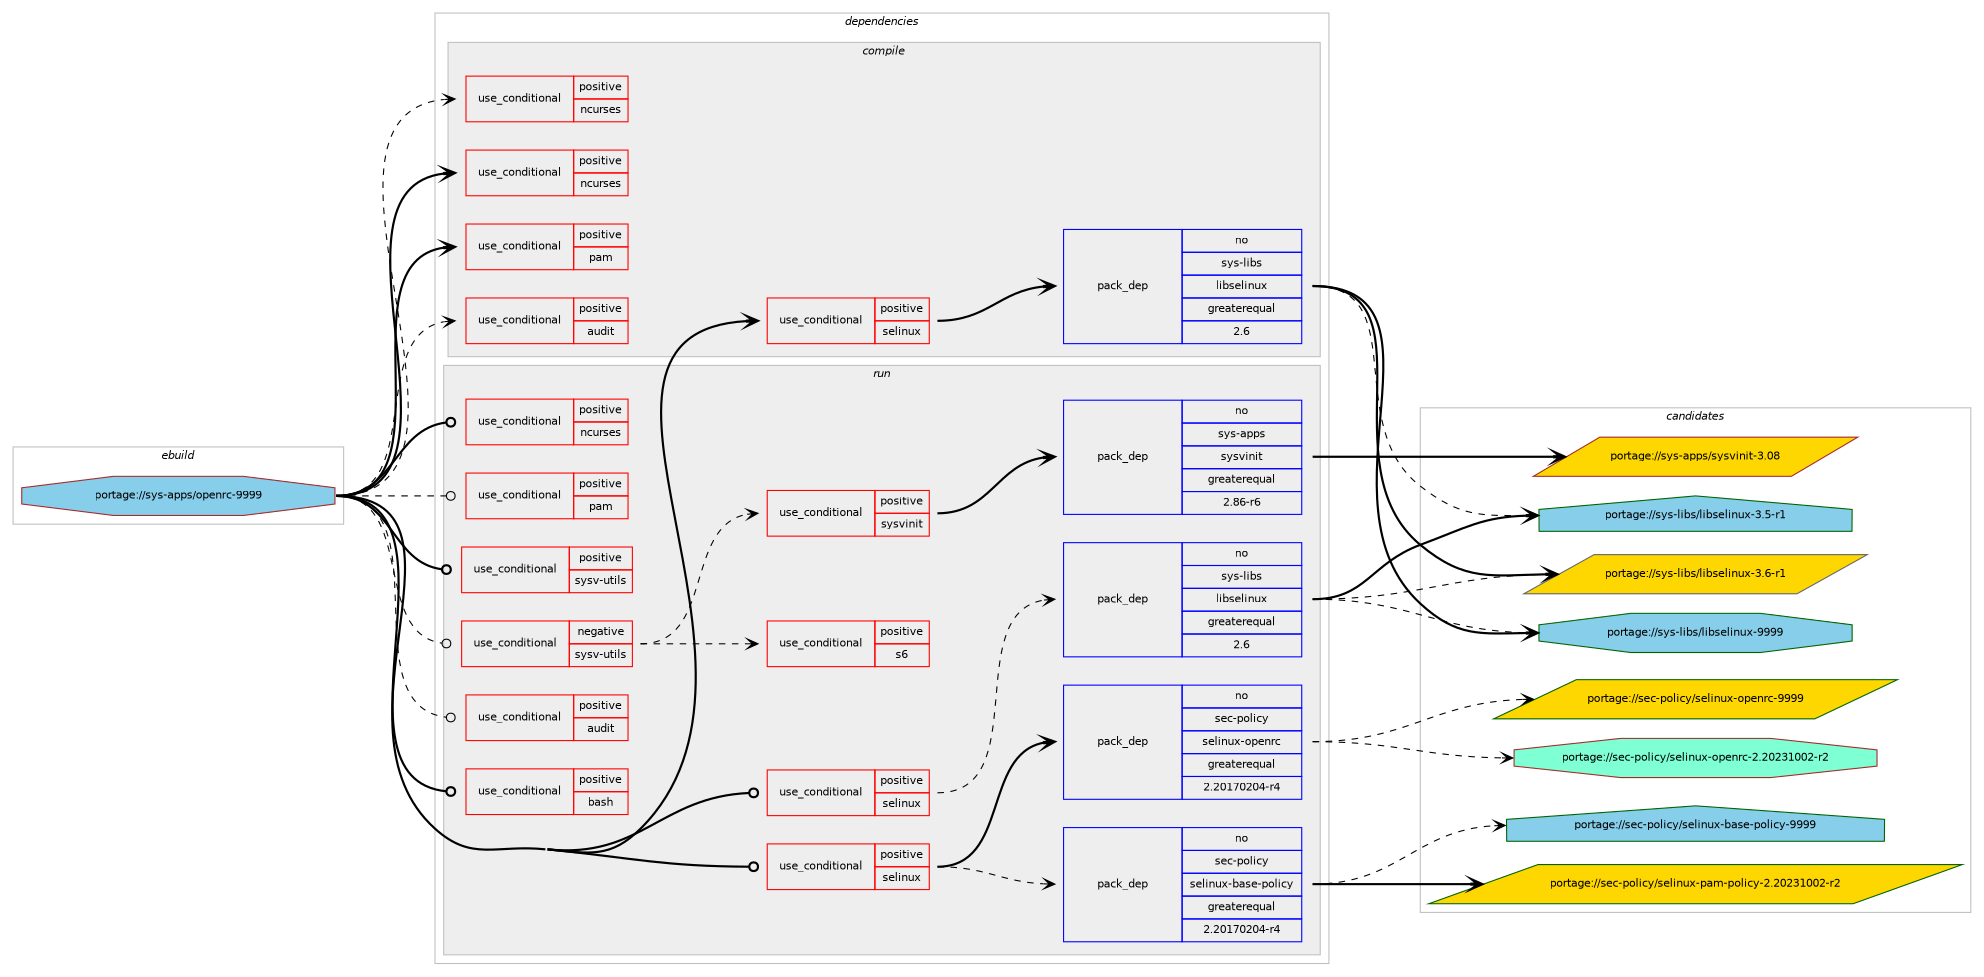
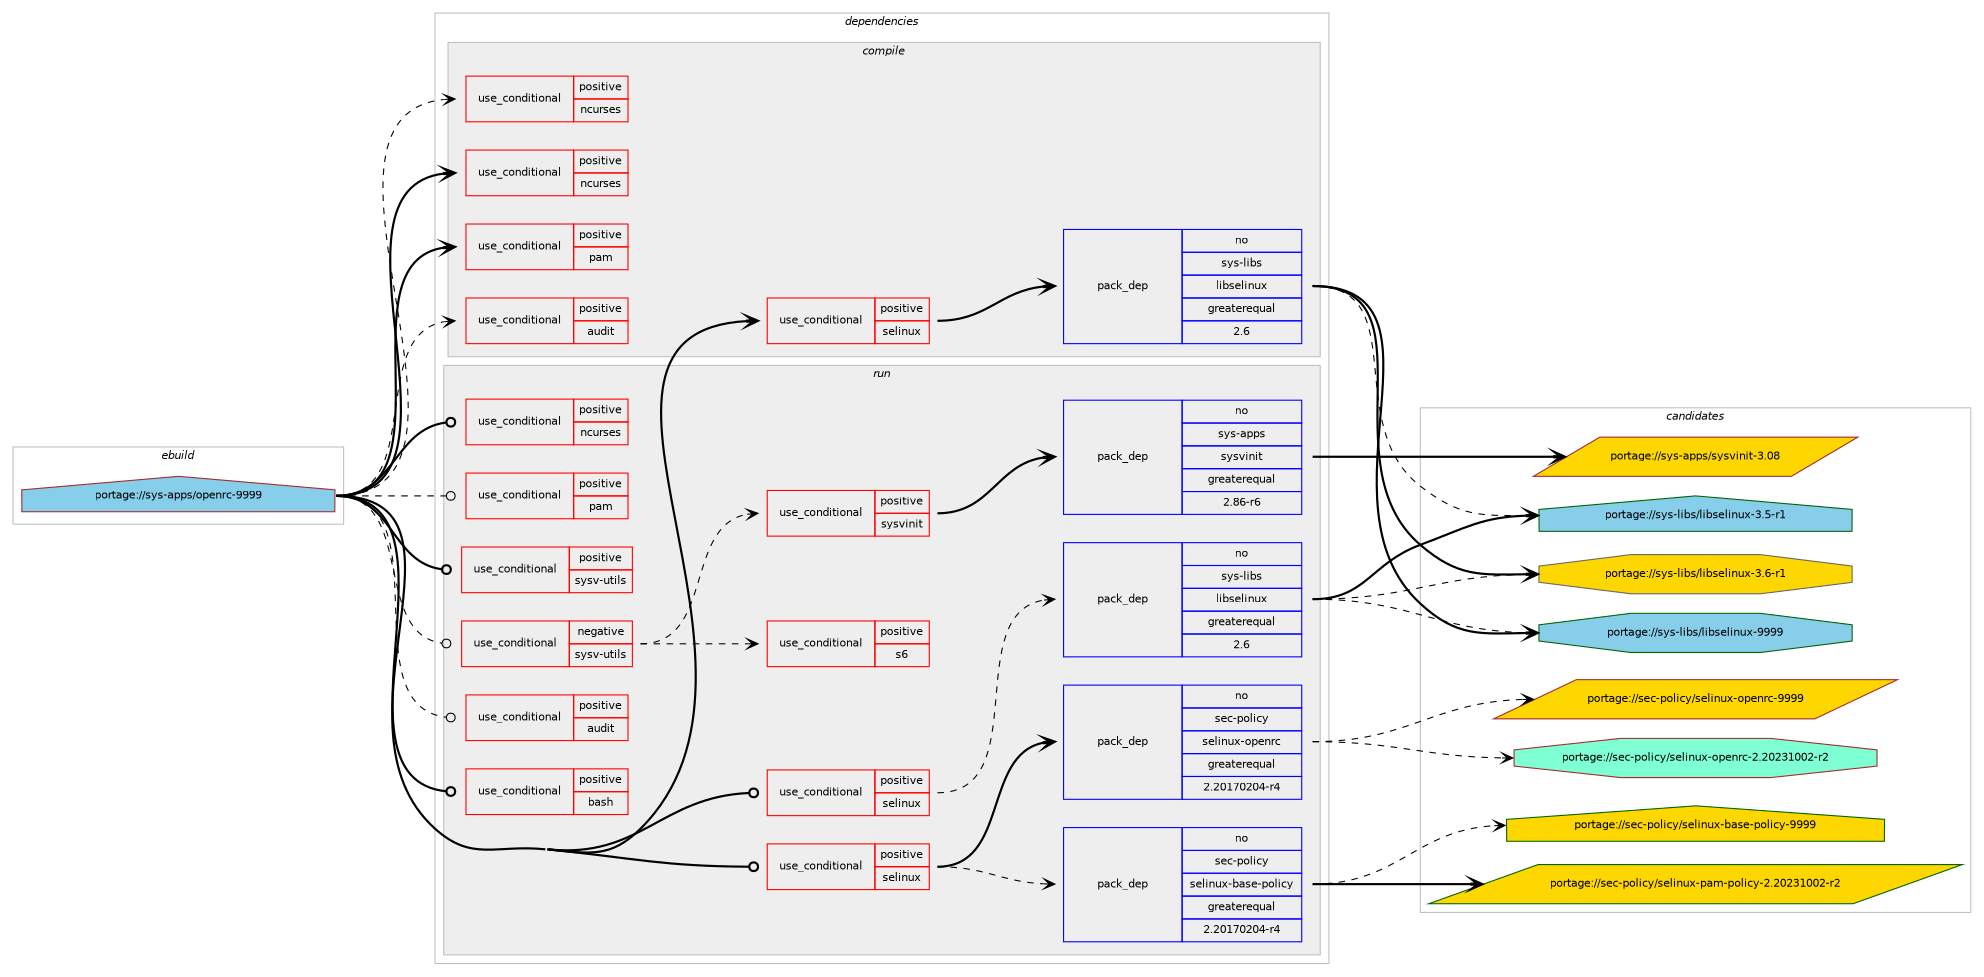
  digraph {
    compound=true
    concentrate=true
    fontname=Helvetica
    fontsize=10
    newrank=true
    rankdir=LR
    ranksep=1.5
    node [color=red fontname=Helvetica fontsize=10 shape=none]
    edge [arrowhead=vee headport=w style=bold tailport=e weight=20]
-   n1 [color=brown fillcolor=skyblue label="portage://sys-apps/openrc-9999" shape=octagon style=filled width=4]
+   n1 [color=brown fillcolor=skyblue label="portage://sys-apps/openrc-9999" shape=house style=filled width=4]
    n2 [label=<<TABLE BORDER="0" CELLBORDER="1" CELLSPACING="0" CELLPADDING="4"><TR><TD ROWSPAN="3" CELLPADDING="10">use_conditional</TD></TR><TR><TD>positive</TD></TR><TR><TD>audit</TD></TR></TABLE>>]
    n3 [label=<<TABLE BORDER="0" CELLBORDER="1" CELLSPACING="0" CELLPADDING="4"><TR><TD ROWSPAN="3" CELLPADDING="10">use_conditional</TD></TR><TR><TD>positive</TD></TR><TR><TD>ncurses</TD></TR></TABLE>>]
    n4 [label=<<TABLE BORDER="0" CELLBORDER="1" CELLSPACING="0" CELLPADDING="4"><TR><TD ROWSPAN="3" CELLPADDING="10">use_conditional</TD></TR><TR><TD>positive</TD></TR><TR><TD>ncurses</TD></TR></TABLE>>]
    n5 [label=<<TABLE BORDER="0" CELLBORDER="1" CELLSPACING="0" CELLPADDING="4"><TR><TD ROWSPAN="3" CELLPADDING="10">use_conditional</TD></TR><TR><TD>positive</TD></TR><TR><TD>pam</TD></TR></TABLE>>]
    n6 [color=blue label=<<TABLE BORDER="0" CELLBORDER="1" CELLSPACING="0" CELLPADDING="4" WIDTH="220"><TR><TD ROWSPAN="6" CELLPADDING="30">pack_dep</TD></TR><TR><TD WIDTH="110">no</TD></TR><TR><TD>sys-libs</TD></TR><TR><TD>libselinux</TD></TR><TR><TD>greaterequal</TD></TR><TR><TD>2.6</TD></TR></TABLE>>]
    n7 [label=<<TABLE BORDER="0" CELLBORDER="1" CELLSPACING="0" CELLPADDING="4"><TR><TD ROWSPAN="3" CELLPADDING="10">use_conditional</TD></TR><TR><TD>positive</TD></TR><TR><TD>selinux</TD></TR></TABLE>>]
    n8 [color=blue label=<<TABLE BORDER="0" CELLBORDER="1" CELLSPACING="0" CELLPADDING="4" WIDTH="220"><TR><TD ROWSPAN="6" CELLPADDING="30">pack_dep</TD></TR><TR><TD WIDTH="110">no</TD></TR><TR><TD>sys-apps</TD></TR><TR><TD>sysvinit</TD></TR><TR><TD>greaterequal</TD></TR><TR><TD>2.86-r6</TD></TR></TABLE>>]
    n9 [label=<<TABLE BORDER="0" CELLBORDER="1" CELLSPACING="0" CELLPADDING="4"><TR><TD ROWSPAN="3" CELLPADDING="10">use_conditional</TD></TR><TR><TD>positive</TD></TR><TR><TD>sysvinit</TD></TR></TABLE>>]
    n10 [label=<<TABLE BORDER="0" CELLBORDER="1" CELLSPACING="0" CELLPADDING="4"><TR><TD ROWSPAN="3" CELLPADDING="10">use_conditional</TD></TR><TR><TD>positive</TD></TR><TR><TD>s6</TD></TR></TABLE>>]
    n11 [label=<<TABLE BORDER="0" CELLBORDER="1" CELLSPACING="0" CELLPADDING="4"><TR><TD ROWSPAN="3" CELLPADDING="10">use_conditional</TD></TR><TR><TD>negative</TD></TR><TR><TD>sysv-utils</TD></TR></TABLE>>]
    n12 [label=<<TABLE BORDER="0" CELLBORDER="1" CELLSPACING="0" CELLPADDING="4"><TR><TD ROWSPAN="3" CELLPADDING="10">use_conditional</TD></TR><TR><TD>positive</TD></TR><TR><TD>audit</TD></TR></TABLE>>]
    n13 [label=<<TABLE BORDER="0" CELLBORDER="1" CELLSPACING="0" CELLPADDING="4"><TR><TD ROWSPAN="3" CELLPADDING="10">use_conditional</TD></TR><TR><TD>positive</TD></TR><TR><TD>bash</TD></TR></TABLE>>]
    n14 [label=<<TABLE BORDER="0" CELLBORDER="1" CELLSPACING="0" CELLPADDING="4"><TR><TD ROWSPAN="3" CELLPADDING="10">use_conditional</TD></TR><TR><TD>positive</TD></TR><TR><TD>ncurses</TD></TR></TABLE>>]
    n15 [label=<<TABLE BORDER="0" CELLBORDER="1" CELLSPACING="0" CELLPADDING="4"><TR><TD ROWSPAN="3" CELLPADDING="10">use_conditional</TD></TR><TR><TD>positive</TD></TR><TR><TD>pam</TD></TR></TABLE>>]
    n16 [color=blue label=<<TABLE BORDER="0" CELLBORDER="1" CELLSPACING="0" CELLPADDING="4" WIDTH="220"><TR><TD ROWSPAN="6" CELLPADDING="30">pack_dep</TD></TR><TR><TD WIDTH="110">no</TD></TR><TR><TD>sec-policy</TD></TR><TR><TD>selinux-base-policy</TD></TR><TR><TD>greaterequal</TD></TR><TR><TD>2.20170204-r4</TD></TR></TABLE>>]
    n17 [color=blue label=<<TABLE BORDER="0" CELLBORDER="1" CELLSPACING="0" CELLPADDING="4" WIDTH="220"><TR><TD ROWSPAN="6" CELLPADDING="30">pack_dep</TD></TR><TR><TD WIDTH="110">no</TD></TR><TR><TD>sec-policy</TD></TR><TR><TD>selinux-openrc</TD></TR><TR><TD>greaterequal</TD></TR><TR><TD>2.20170204-r4</TD></TR></TABLE>>]
    n18 [label=<<TABLE BORDER="0" CELLBORDER="1" CELLSPACING="0" CELLPADDING="4"><TR><TD ROWSPAN="3" CELLPADDING="10">use_conditional</TD></TR><TR><TD>positive</TD></TR><TR><TD>selinux</TD></TR></TABLE>>]
    n19 [color=blue label=<<TABLE BORDER="0" CELLBORDER="1" CELLSPACING="0" CELLPADDING="4" WIDTH="220"><TR><TD ROWSPAN="6" CELLPADDING="30">pack_dep</TD></TR><TR><TD WIDTH="110">no</TD></TR><TR><TD>sys-libs</TD></TR><TR><TD>libselinux</TD></TR><TR><TD>greaterequal</TD></TR><TR><TD>2.6</TD></TR></TABLE>>]
    n20 [label=<<TABLE BORDER="0" CELLBORDER="1" CELLSPACING="0" CELLPADDING="4"><TR><TD ROWSPAN="3" CELLPADDING="10">use_conditional</TD></TR><TR><TD>positive</TD></TR><TR><TD>selinux</TD></TR></TABLE>>]
    n21 [label=<<TABLE BORDER="0" CELLBORDER="1" CELLSPACING="0" CELLPADDING="4"><TR><TD ROWSPAN="3" CELLPADDING="10">use_conditional</TD></TR><TR><TD>positive</TD></TR><TR><TD>sysv-utils</TD></TR></TABLE>>]
    n22 [color=darkgreen fillcolor=skyblue label="portage://sys-libs/libselinux-3.5-r1" shape=house style=filled width=4]
-   n23 [color=gray40 fillcolor=gold label="portage://sys-libs/libselinux-3.6-r1" shape=parallelogram style=filled width=4]
+   n23 [color=gray40 fillcolor=gold label="portage://sys-libs/libselinux-3.6-r1" shape=octagon style=filled width=4]
    n24 [color=darkgreen fillcolor=skyblue label="portage://sys-libs/libselinux-9999" shape=octagon style=filled width=4]
    n25 [color=brown fillcolor=gold label="portage://sys-apps/sysvinit-3.08" shape=parallelogram style=filled width=4]
    n26 [color=darkgreen fillcolor=gold label="portage://sec-policy/selinux-pam-policy-2.20231002-r2" shape=parallelogram style=filled width=4]
-   n27 [color=darkgreen fillcolor=skyblue label="portage://sec-policy/selinux-base-policy-9999" shape=house style=filled width=4]
+   n27 [color=darkgreen fillcolor=gold label="portage://sec-policy/selinux-base-policy-9999" shape=house style=filled width=4]
    n28 [color=brown fillcolor=aquamarine label="portage://sec-policy/selinux-openrc-2.20231002-r2" shape=octagon style=filled width=4]
-   n29 [color=darkgreen fillcolor=gold label="portage://sec-policy/selinux-openrc-9999" shape=parallelogram style=filled width=4]
+   n29 [color=brown fillcolor=gold label="portage://sec-policy/selinux-openrc-9999" shape=parallelogram style=filled width=4]
    subgraph cluster_1 {
      color=gray
      label=<<i>ebuild</i>>
      rank=same
      n1
    }
    subgraph cluster_2 {
      color=gray
      label=<<i>dependencies</i>>
      subgraph cluster_3 {
        color=gray
        fillcolor="#eeeeee"
        label=<<i>compile</i>>
        style=filled
        subgraph sub_4 {
          color=gray
          fillcolor="#eeeeee"
          label=<<i>compile</i>>
          style=filled
          n2
        }
        subgraph sub_5 {
          color=gray
          fillcolor="#eeeeee"
          label=<<i>compile</i>>
          style=filled
          n3
        }
        subgraph sub_6 {
          color=gray
          fillcolor="#eeeeee"
          label=<<i>compile</i>>
          style=filled
          n4
        }
        subgraph sub_7 {
          color=gray
          fillcolor="#eeeeee"
          label=<<i>compile</i>>
          style=filled
          n5
        }
        subgraph sub_8 {
          color=gray
          fillcolor="#eeeeee"
          label=<<i>compile</i>>
          style=filled
          n7
          subgraph sub_9 {
            color=gray
            fillcolor="#eeeeee"
            label=<<i>compile</i>>
            style=filled
            n6
          }
        }
      }
      subgraph cluster_10 {
        color=gray
        fillcolor="#eeeeee"
        label=<<i>compile and run</i>>
        style=filled
      }
      subgraph cluster_11 {
        color=gray
        fillcolor="#eeeeee"
        label=<<i>run</i>>
        style=filled
        subgraph sub_12 {
          color=gray
          fillcolor="#eeeeee"
          label=<<i>run</i>>
          style=filled
          n11
          subgraph sub_13 {
            color=gray
            fillcolor="#eeeeee"
            label=<<i>run</i>>
            style=filled
            n9
            subgraph sub_14 {
              color=gray
              fillcolor="#eeeeee"
              label=<<i>run</i>>
              style=filled
              n8
            }
          }
          subgraph sub_15 {
            color=gray
            fillcolor="#eeeeee"
            label=<<i>run</i>>
            style=filled
            n10
          }
        }
        subgraph sub_16 {
          color=gray
          fillcolor="#eeeeee"
          label=<<i>run</i>>
          style=filled
          n12
        }
        subgraph sub_17 {
          color=gray
          fillcolor="#eeeeee"
          label=<<i>run</i>>
          style=filled
          n13
        }
        subgraph sub_18 {
          color=gray
          fillcolor="#eeeeee"
          label=<<i>run</i>>
          style=filled
          n14
        }
        subgraph sub_19 {
          color=gray
          fillcolor="#eeeeee"
          label=<<i>run</i>>
          style=filled
          n15
        }
        subgraph sub_20 {
          color=gray
          fillcolor="#eeeeee"
          label=<<i>run</i>>
          style=filled
          n18
          subgraph sub_21 {
            color=gray
            fillcolor="#eeeeee"
            label=<<i>run</i>>
            style=filled
            n16
          }
          subgraph sub_22 {
            color=gray
            fillcolor="#eeeeee"
            label=<<i>run</i>>
            style=filled
            n17
          }
        }
        subgraph sub_23 {
          color=gray
          fillcolor="#eeeeee"
          label=<<i>run</i>>
          style=filled
          n20
          subgraph sub_24 {
            color=gray
            fillcolor="#eeeeee"
            label=<<i>run</i>>
            style=filled
            n19
          }
        }
        subgraph sub_25 {
          color=gray
          fillcolor="#eeeeee"
          label=<<i>run</i>>
          style=filled
          n21
        }
      }
    }
    subgraph cluster_26 {
      color=gray
      label=<<i>candidates</i>>
      rank=same
      subgraph sub_27 {
        color=black
        label=<<i>candidates</i>>
        nodesep=1
        rank=same
        n22
        n23
        n24
      }
      subgraph sub_28 {
        color=black
        label=<<i>candidates</i>>
        nodesep=1
        rank=same
        n25
      }
      subgraph sub_29 {
        color=black
        label=<<i>candidates</i>>
        nodesep=1
        rank=same
        n26
        n27
      }
      subgraph sub_30 {
        color=black
        label=<<i>candidates</i>>
        nodesep=1
        rank=same
        n28
        n29
      }
      subgraph sub_31 {
        color=black
        label=<<i>candidates</i>>
        nodesep=1
        rank=same
        n22
        n23
        n24
      }
    }
    n1 -> n2 [style=dashed]
    n1 -> n3 [style=dashed]
    n1 -> n4
    n1 -> n5
    n1 -> n7
    n1 -> n11 [arrowhead=odot style=dashed]
    n1 -> n12 [arrowhead=odot style=dashed]
    n1 -> n13 [arrowhead=odot]
    n1 -> n14 [arrowhead=odot]
    n1 -> n15 [arrowhead=odot style=dashed]
    n1 -> n18 [arrowhead=odot]
    n1 -> n20 [arrowhead=odot]
    n1 -> n21 [arrowhead=odot]
    n6 -> n22 [style=dashed weight=100]
    n6 -> n23 [weight=100]
    n6 -> n24 [weight=100]
    n7 -> n6
    n8 -> n25 [weight=100]
    n9 -> n8
    n11 -> n9 [style=dashed]
    n11 -> n10 [style=dashed]
    n16 -> n26 [weight=100]
    n16 -> n27 [style=dashed weight=100]
    n17 -> n28 [style=dashed weight=100]
    n17 -> n29 [style=dashed weight=100]
    n18 -> n16 [style=dashed]
    n18 -> n17
    n19 -> n22 [weight=100]
    n19 -> n23 [style=dashed weight=100]
    n19 -> n24 [style=dashed weight=100]
    n20 -> n19 [style=dashed]
  }
